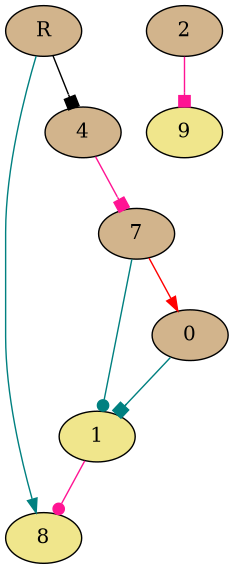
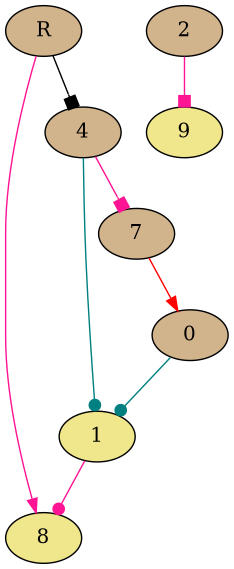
  digraph {
    node [fillcolor=tan style=filled]
    edge [arrowhead=dot color=deeppink]
    1 [fillcolor=khaki]
    8 [fillcolor=khaki]
    9 [fillcolor=khaki]
    2
    n5 [label=0]
    4
    7
    R
    1 -> 8
    2 -> 9 [arrowhead=box]
-   n5 -> 1 [arrowhead=box color=teal]
-   7 -> 1 [color=teal]
+   n5 -> 1 [color=teal]
+   4 -> 1 [color=teal]
    4 -> 7 [arrowhead=box]
    7 -> n5 [arrowhead=normal color=red]
-   R -> 8 [arrowhead=normal color=teal]
+   R -> 8 [arrowhead=normal]
    R -> 4 [arrowhead=box color=black]
  }
